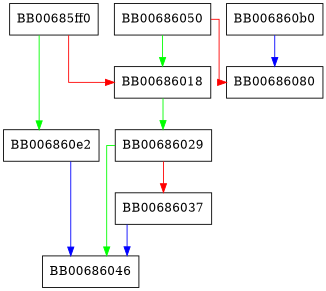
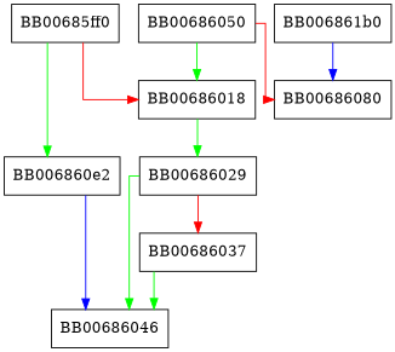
  digraph {
    splines=ortho
    node [shape=box]
    edge [color=green]
    BB00685ff0
    BB006860e2
    BB00686018
    BB00686046
    BB00686029
    BB00686050
    BB00686080
    BB00686037
-   BB006860b0
+   BB006860b0 [label=BB006861b0]
    BB00685ff0 -> BB006860e2
    BB00685ff0 -> BB00686018 [color=red]
    BB006860e2 -> BB00686046 [color=blue]
    BB00686018 -> BB00686029
    BB00686029 -> BB00686046
    BB00686029 -> BB00686037 [color=red]
    BB00686050 -> BB00686018
    BB00686050 -> BB00686080 [color=red]
-   BB00686037 -> BB00686046 [color=blue]
+   BB00686037 -> BB00686046
    BB006860b0 -> BB00686080 [color=blue]
  }
